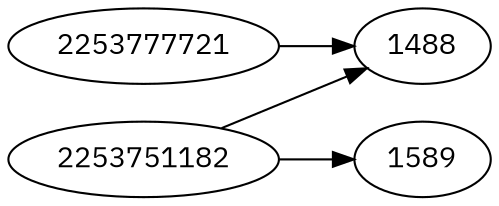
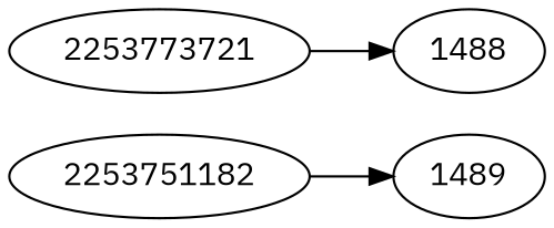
  strict digraph {
    fontname="IBM Plex Mono"
    rankdir=LR
    node [fontname="IBM Plex Mono"]
    edge [fontname="IBM Plex Mono"]
-   2253773721 [label=2253777721]
+   2253773721
    1488
    2253751182
-   1489 [label=1589]
+   1489
    2253773721 -> 1488
-   2253751182 -> 1488
    2253751182 -> 1489
  }
